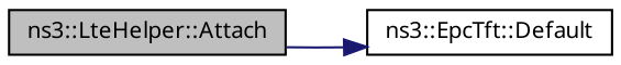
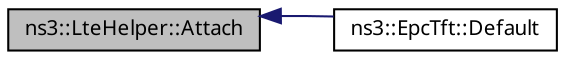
  digraph {
    rankdir=LR
    fontname="Noto Sans"
    node [color=black fontname="Noto Sans" fontsize=10 shape=record style=filled]
    n1 [fillcolor=grey75 fontcolor=black height=0.2 label="ns3::LteHelper::Attach" width=0.4]
    n2 [fillcolor=white height=0.2 label="ns3::EpcTft::Default" width=0.4]
-   n1 -> n2 [color=midnightblue fontname="Noto Sans" fontsize=10 labelfontname=Helvetica labelfontsize=10 style=solid]
+   n2 -> n1 [color=midnightblue fontname="Noto Sans" fontsize=10 labelfontname=Helvetica labelfontsize=10 style=solid]
  }
